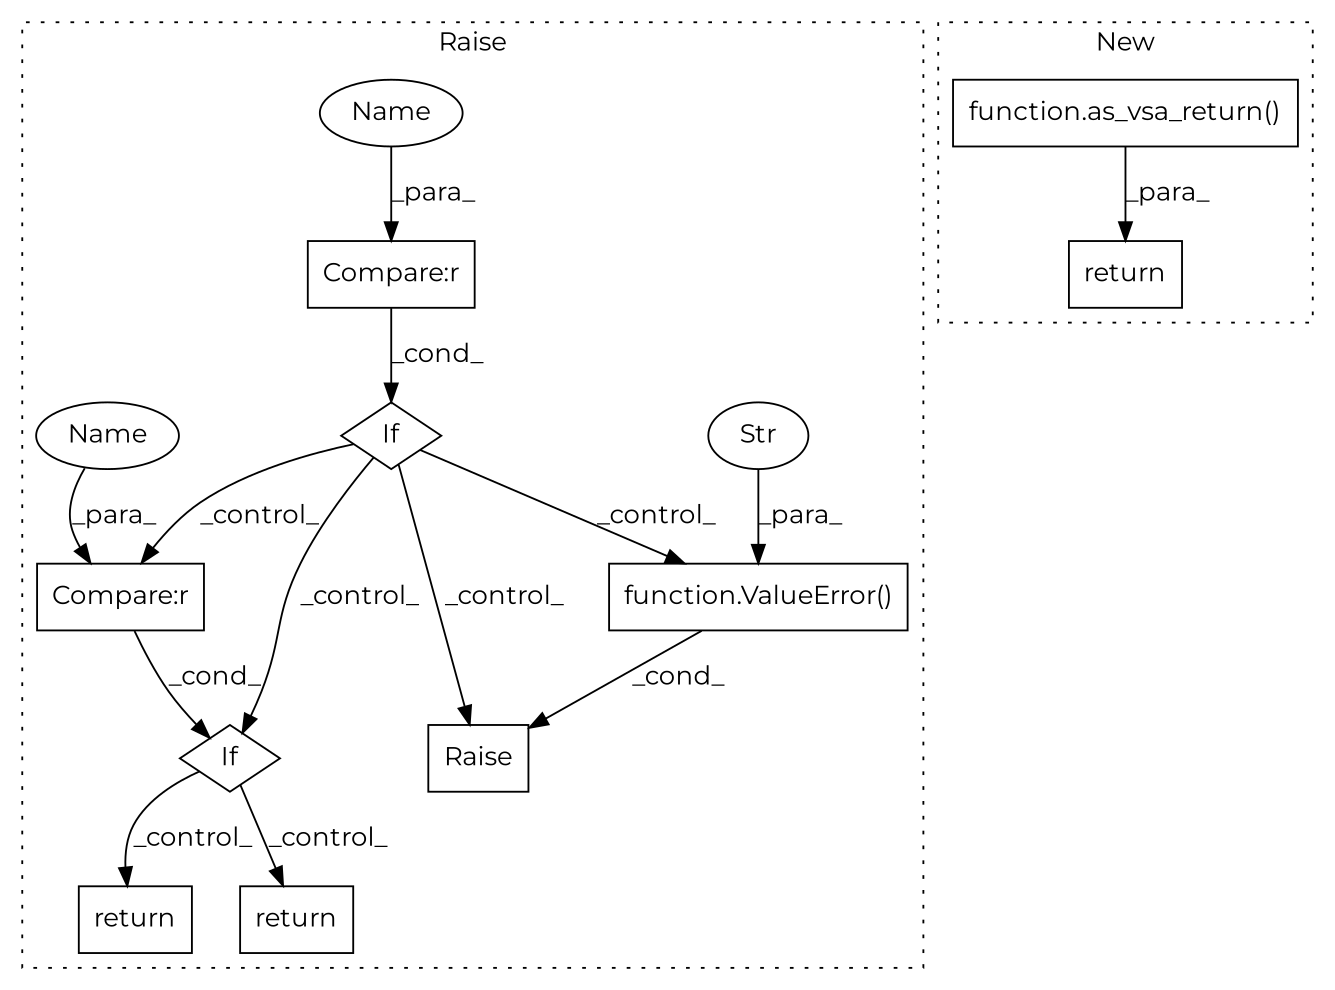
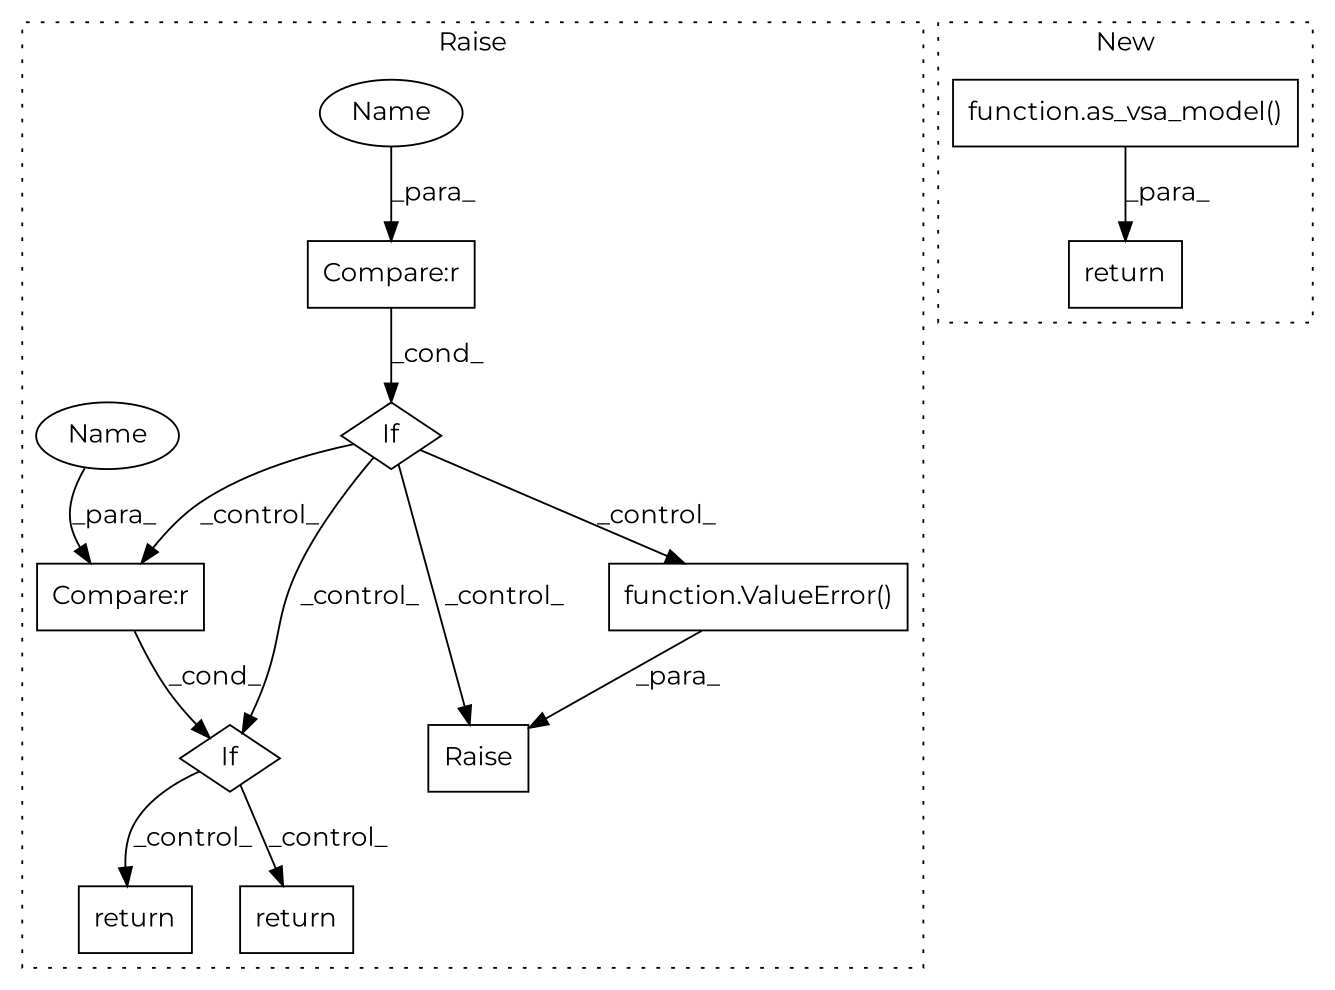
  digraph {
    fontname=Montserrat
    node [a=93 fontname=Montserrat l=7 s=23392 shape=box]
    edge [fontname=Montserrat]
    n1 [a=91 l=6 label=Raise s=23422]
    n2 [a=96 l=3 label=If s=23389 shape=diamond]
    n3 [a=75 l="11,1" label="function.ValueError()" s="23428,23489"]
-   n4 [a=66 l=50 label=Str s=23439 shape=ellipse]
    n5 [a=40 l=20 label="Compare:r"]
    n6 [label=return s=23677]
    n7 [a=96 l=3 label=If s=23496 shape=diamond]
    n8 [a=40 l=19 label="Compare:r" s=23499]
    n9 [label=return s=23633]
    n10 [a=87 l=5 label=Name s=23499 shape=ellipse]
    n11 [a=87 l=5 label=Name shape=ellipse]
-   n12 [a=75 l="13,1" label="function.as_vsa_return()" s="21744,21762"]
+   n12 [a=75 l="13,1" label="function.as_vsa_model()" s="21744,21762"]
    n13 [label=return s=21800]
    subgraph cluster_1 {
      label=Raise
      style=dotted
      n1
      n2
      n3
-     n4
      n5
      n6
      n7
      n8
      n9
      n10
      n11
    }
    subgraph cluster_2 {
      label=New
      style=dotted
      n12
      n13
    }
    n2 -> n1 [label=_control_]
    n2 -> n3 [label=_control_]
    n2 -> n7 [label=_control_]
    n2 -> n8 [label=_control_]
-   n3 -> n1 [label=_cond_]
-   n4 -> n3 [label=_para_]
+   n3 -> n1 [label=_para_]
    n5 -> n2 [label=_cond_]
    n7 -> n6 [label=_control_]
    n7 -> n9 [label=_control_]
    n8 -> n7 [label=_cond_]
    n10 -> n8 [label=_para_]
    n11 -> n5 [label=_para_]
    n12 -> n13 [label=_para_]
  }
